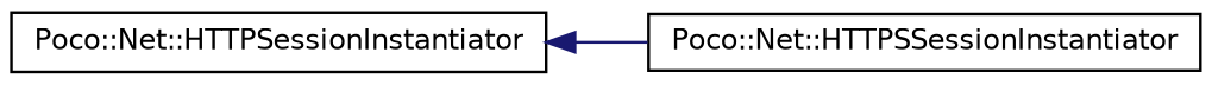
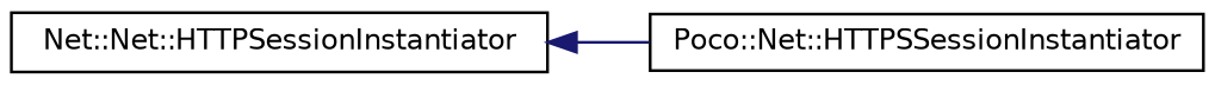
  digraph {
    rankdir=LR
    node [color=black fillcolor=white fontname=Helvetica fontsize=10 shape=record style=filled]
-   n1 [height=0.2 label="Poco::Net::HTTPSessionInstantiator" width=0.4]
+   n1 [height=0.2 label="Net::Net::HTTPSessionInstantiator" width=0.4]
    n2 [height=0.2 label="Poco::Net::HTTPSSessionInstantiator" width=0.4]
    n1 -> n2 [color=midnightblue dir=back fontname=Helvetica fontsize=10 labelfontname=Helvetica labelfontsize=10 style=solid]
  }
